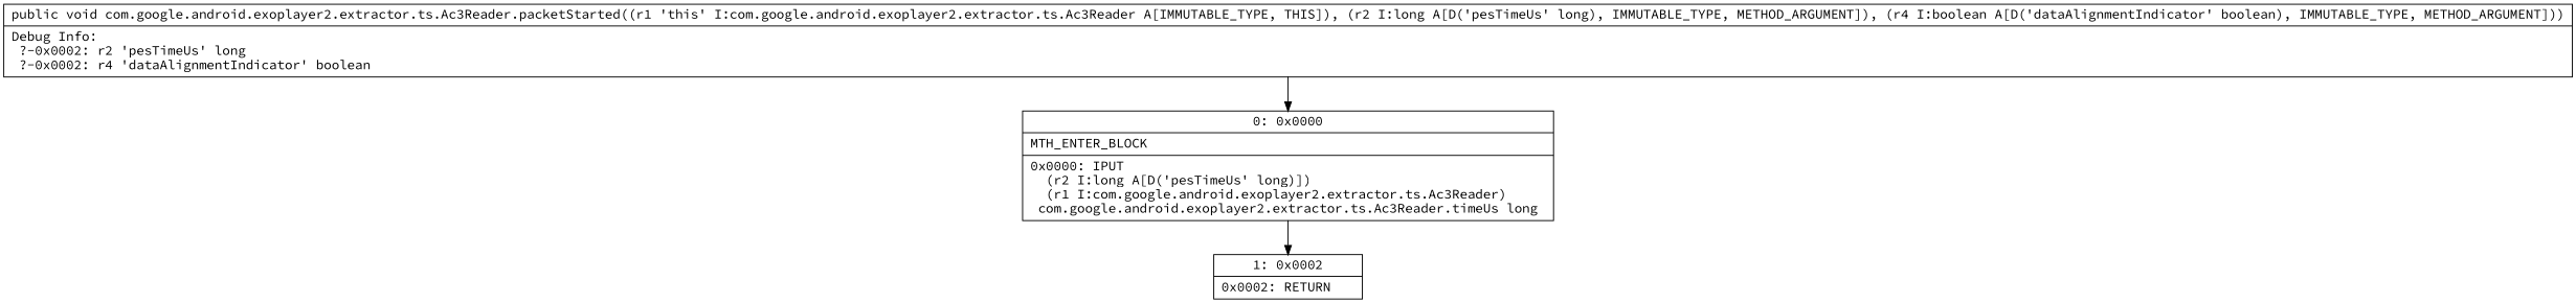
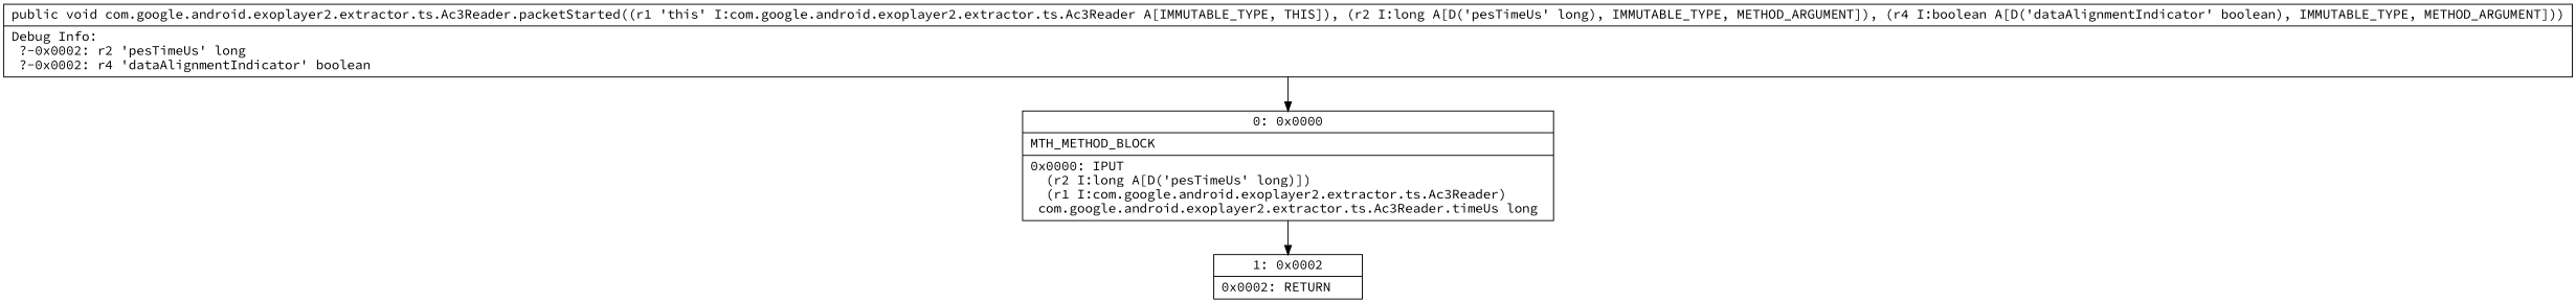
  digraph {
    fontname="Source Code Pro"
    node [shape=record fontname="Source Code Pro"]
    edge [fontname="Source Code Pro"]
-   n1 [label="{0\:\ 0x0000|MTH_ENTER_BLOCK\l|0x0000: IPUT  \l  (r2 I:long A[D('pesTimeUs' long)])\l  (r1 I:com.google.android.exoplayer2.extractor.ts.Ac3Reader)\l com.google.android.exoplayer2.extractor.ts.Ac3Reader.timeUs long \l}"]
+   n1 [label="{0\:\ 0x0000|MTH_METHOD_BLOCK\l|0x0000: IPUT  \l  (r2 I:long A[D('pesTimeUs' long)])\l  (r1 I:com.google.android.exoplayer2.extractor.ts.Ac3Reader)\l com.google.android.exoplayer2.extractor.ts.Ac3Reader.timeUs long \l}"]
    n2 [label="{1\:\ 0x0002|0x0002: RETURN   \l}"]
    n3 [label="{public void com.google.android.exoplayer2.extractor.ts.Ac3Reader.packetStarted((r1 'this' I:com.google.android.exoplayer2.extractor.ts.Ac3Reader A[IMMUTABLE_TYPE, THIS]), (r2 I:long A[D('pesTimeUs' long), IMMUTABLE_TYPE, METHOD_ARGUMENT]), (r4 I:boolean A[D('dataAlignmentIndicator' boolean), IMMUTABLE_TYPE, METHOD_ARGUMENT]))  | Debug Info:\l  ?\-0x0002: r2 'pesTimeUs' long\l  ?\-0x0002: r4 'dataAlignmentIndicator' boolean\l}"]
    n1 -> n2
    n3 -> n1
  }
